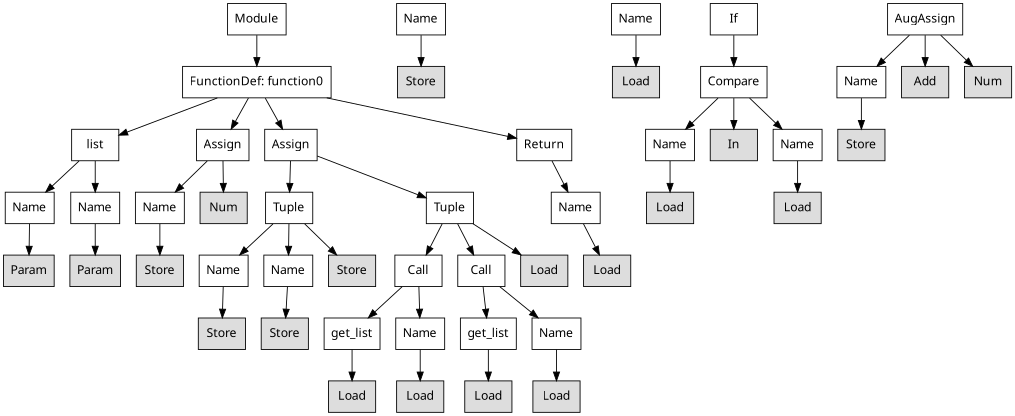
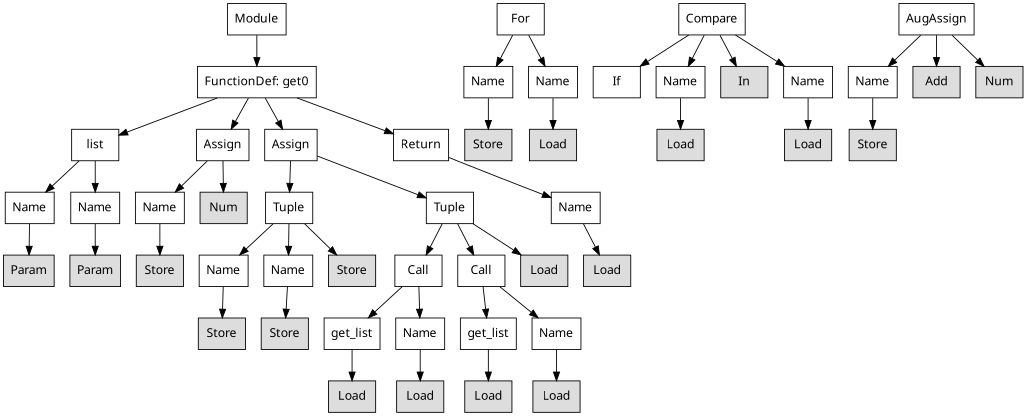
  digraph {
    fontname="Noto Sans"
    node [fontname="Noto Sans" shape=rect]
    edge [fontname="Noto Sans"]
    n1 [label=Module]
-   n2 [label="FunctionDef: function0"]
+   n2 [label="FunctionDef: get0"]
    n3 [label=list]
    n4 [label=Assign]
    n5 [label=Assign]
    n6 [label=Return]
    n7 [label=Name]
    n8 [label=Name]
    n9 [label=Name]
    n10 [fillcolor="#dddddd" label=Num style=filled]
    n11 [label=Tuple]
    n12 [label=Tuple]
+   n13 [label=For]
    n14 [label=Name]
    n15 [label=Name]
    n16 [label=Name]
    n17 [fillcolor="#dddddd" label=Param style=filled]
    n18 [fillcolor="#dddddd" label=Param style=filled]
    n19 [fillcolor="#dddddd" label=Store style=filled]
    n20 [label=Name]
    n21 [label=Name]
    n22 [fillcolor="#dddddd" label=Store style=filled]
    n23 [label=Call]
    n24 [label=Call]
    n25 [fillcolor="#dddddd" label=Load style=filled]
    n26 [fillcolor="#dddddd" label=Store style=filled]
    n27 [fillcolor="#dddddd" label=Load style=filled]
    n28 [label=If]
    n29 [label=Compare]
    n30 [fillcolor="#dddddd" label=Load style=filled]
    n31 [fillcolor="#dddddd" label=Store style=filled]
    n32 [fillcolor="#dddddd" label=Store style=filled]
    n33 [label=get_list]
    n34 [label=Name]
    n35 [label=get_list]
    n36 [label=Name]
    n37 [label=Name]
    n38 [fillcolor="#dddddd" label=In style=filled]
    n39 [label=Name]
    n40 [label=AugAssign]
    n41 [label=Name]
    n42 [fillcolor="#dddddd" label=Add style=filled]
    n43 [fillcolor="#dddddd" label=Num style=filled]
    n44 [fillcolor="#dddddd" label=Load style=filled]
    n45 [fillcolor="#dddddd" label=Load style=filled]
    n46 [fillcolor="#dddddd" label=Load style=filled]
    n47 [fillcolor="#dddddd" label=Load style=filled]
    n48 [fillcolor="#dddddd" label=Load style=filled]
    n49 [fillcolor="#dddddd" label=Load style=filled]
    n50 [fillcolor="#dddddd" label=Store style=filled]
    n1 -> n2
    n2 -> n3
    n2 -> n4
    n2 -> n5
    n2 -> n6
    n3 -> n7
    n3 -> n8
    n4 -> n9
    n4 -> n10
    n5 -> n11
    n5 -> n12
    n6 -> n16
    n7 -> n17
    n8 -> n18
    n9 -> n19
    n11 -> n20
    n11 -> n21
    n11 -> n22
    n12 -> n23
    n12 -> n24
    n12 -> n25
+   n13 -> n14
+   n13 -> n15
    n14 -> n26
    n15 -> n27
    n16 -> n30
    n20 -> n31
    n21 -> n32
    n23 -> n33
    n23 -> n34
    n24 -> n35
    n24 -> n36
-   n28 -> n29
+   n29 -> n28
    n29 -> n37
    n29 -> n38
    n29 -> n39
    n33 -> n44
    n34 -> n45
    n35 -> n46
    n36 -> n47
    n37 -> n48
    n39 -> n49
    n40 -> n41
    n40 -> n42
    n40 -> n43
    n41 -> n50
  }
